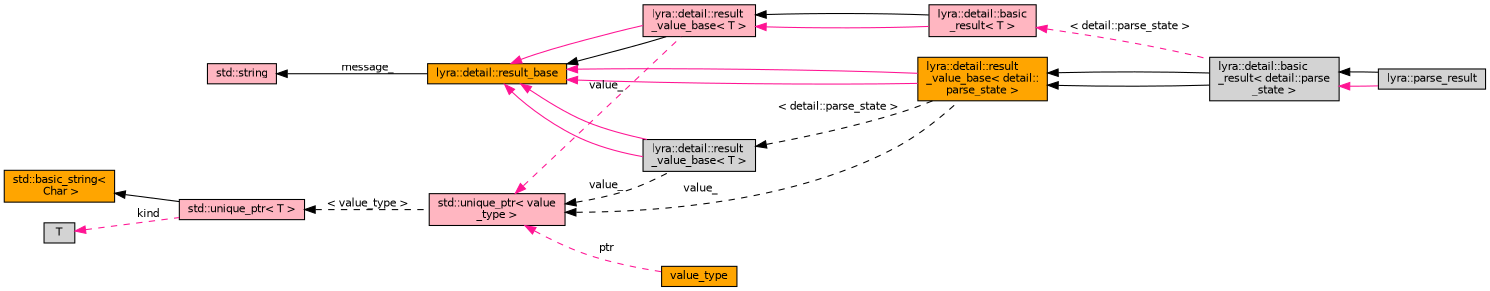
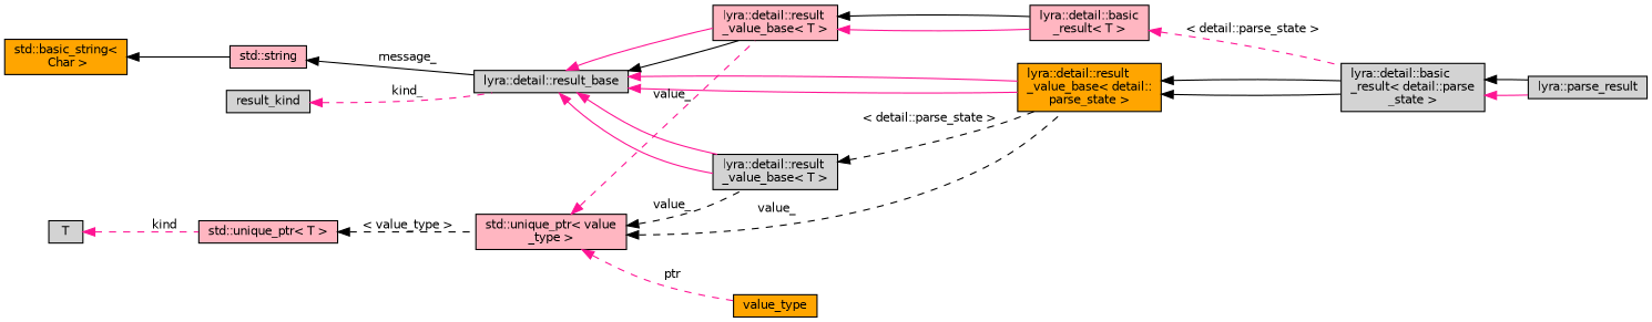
  digraph {
    rankdir=LR
    node [color=black fillcolor=lightgrey fontname=Helvetica fontsize=10 shape=record style=filled]
    edge [color=deeppink dir=back fontname=Helvetica fontsize=10 labelfontname=Helvetica labelfontsize=10 style=solid]
    n1 [fontcolor=black height=0.2 label="lyra::parse_result" width=0.4]
    n2 [height=0.2 label="lyra::detail::basic\l_result\< detail::parse\l_state \>" width=0.4]
    n3 [fillcolor=orange height=0.2 label="lyra::detail::result\l_value_base\< detail::\lparse_state \>" width=0.4]
-   n4 [fillcolor=orange height=0.2 label="lyra::detail::result_base" width=0.4]
+   n4 [height=0.2 label="lyra::detail::result_base" width=0.4]
    n5 [height=0.2 label="lyra::detail::result\l_value_base\< T \>" width=0.4]
    n6 [fillcolor=lightpink height=0.2 label="lyra::detail::result\l_value_base\< T \>" width=0.4]
    n7 [fillcolor=lightpink height=0.2 label="lyra::detail::basic\l_result\< T \>" width=0.4]
+   n8 [height=0.2 label=result_kind width=0.4]
    n9 [fillcolor=lightpink height=0.2 label="std::string" width=0.4]
    n10 [fillcolor=orange height=0.2 label="std::basic_string\<\l Char \>" width=0.4]
    n11 [fillcolor=lightpink height=0.2 label="std::unique_ptr\< value\l_type \>" width=0.4]
    n12 [fillcolor=orange height=0.2 label=value_type width=0.4]
    n13 [fillcolor=lightpink height=0.2 label="std::unique_ptr\< T \>" width=0.4]
    n14 [height=0.2 label=T width=0.4]
    n2 -> n1
    n2 -> n1 [color=black]
    n3 -> n2 [color=black]
    n3 -> n2 [color=black]
    n4 -> n3
    n4 -> n3
    n4 -> n5
    n4 -> n5
    n4 -> n6 [color=black]
    n4 -> n6
    n5 -> n3 [color=black label=" \< detail::parse_state \>" style=dashed]
    n6 -> n7
    n6 -> n7 [color=black]
    n7 -> n2 [label=" \< detail::parse_state \>" style=dashed]
+   n8 -> n4 [label=" kind_" style=dashed]
    n9 -> n4 [color=black label=" message_"]
-   n10 -> n13 [color=black]
+   n10 -> n9 [color=black]
    n11 -> n3 [color=black label=" value_" style=dashed]
    n11 -> n5 [color=black label=" value_" style=dashed]
    n11 -> n6 [label=" value_" style=dashed]
    n11 -> n12 [label=" ptr" style=dashed]
    n13 -> n11 [color=black label=" \< value_type \>" style=dashed]
    n14 -> n13 [label=" kind" style=dashed]
  }
